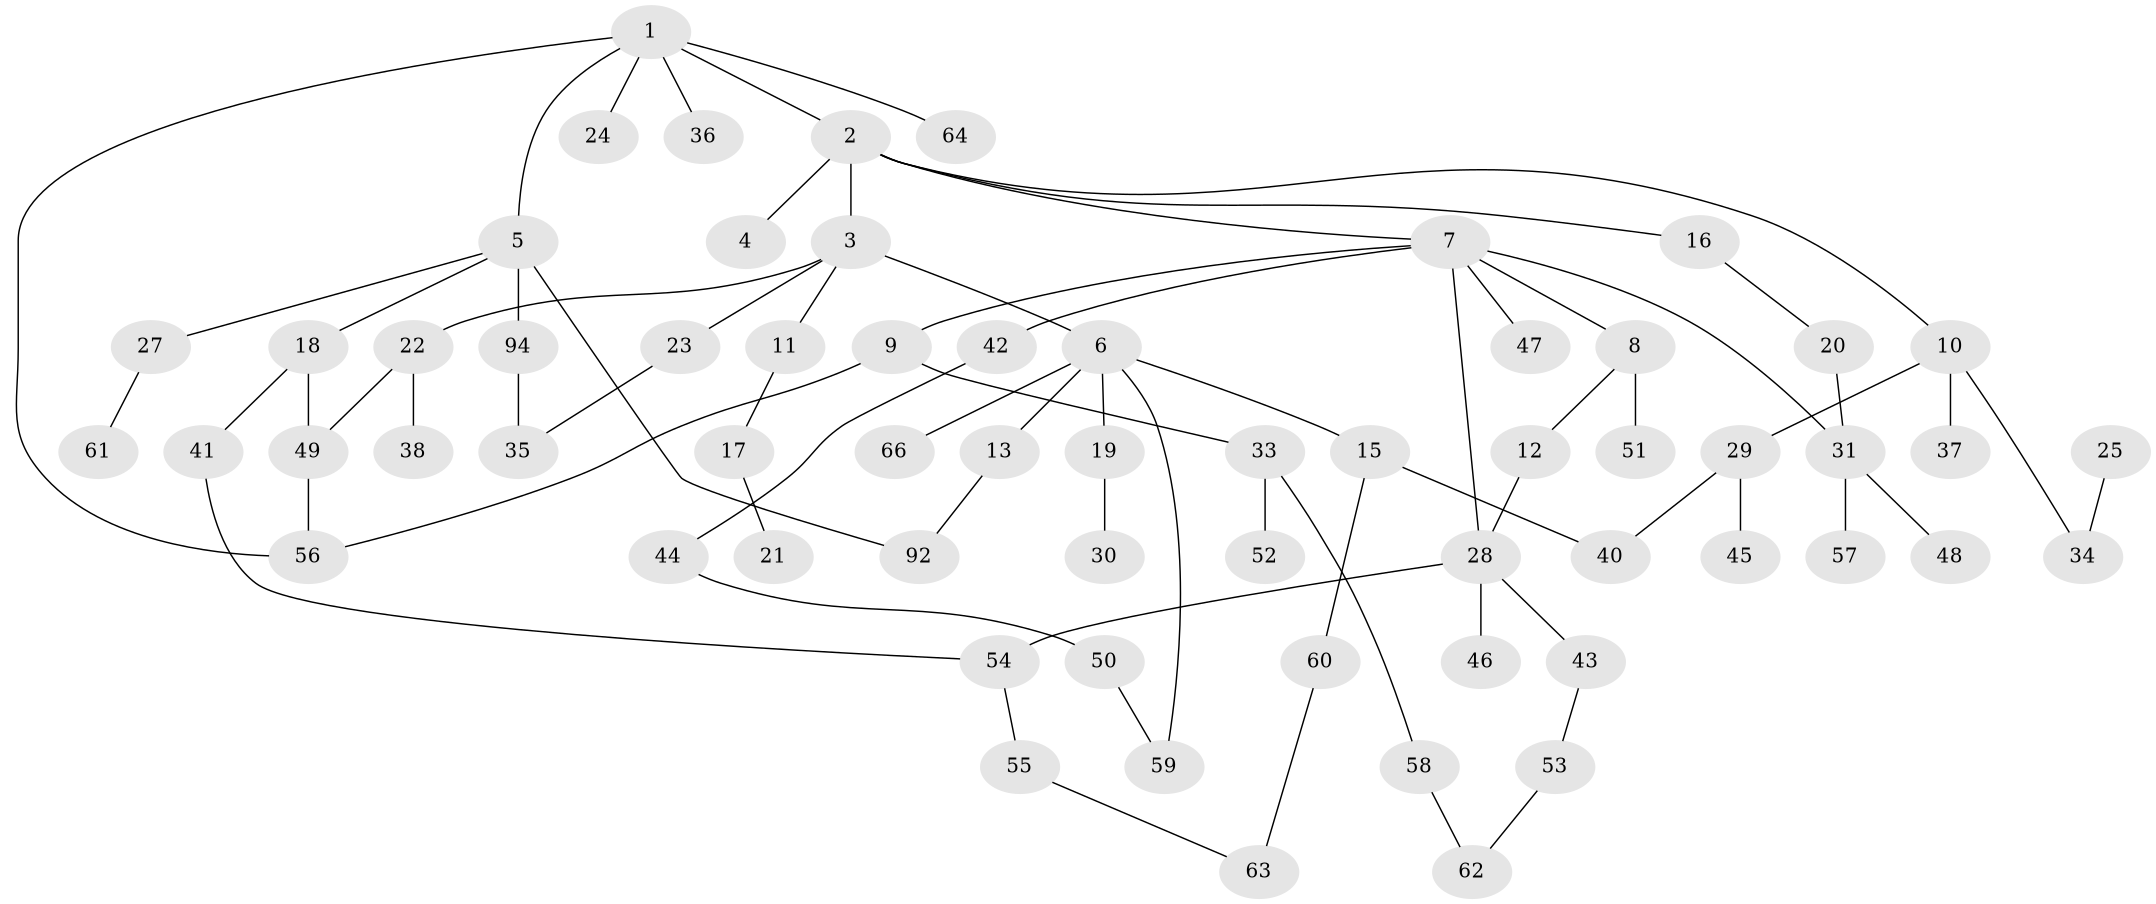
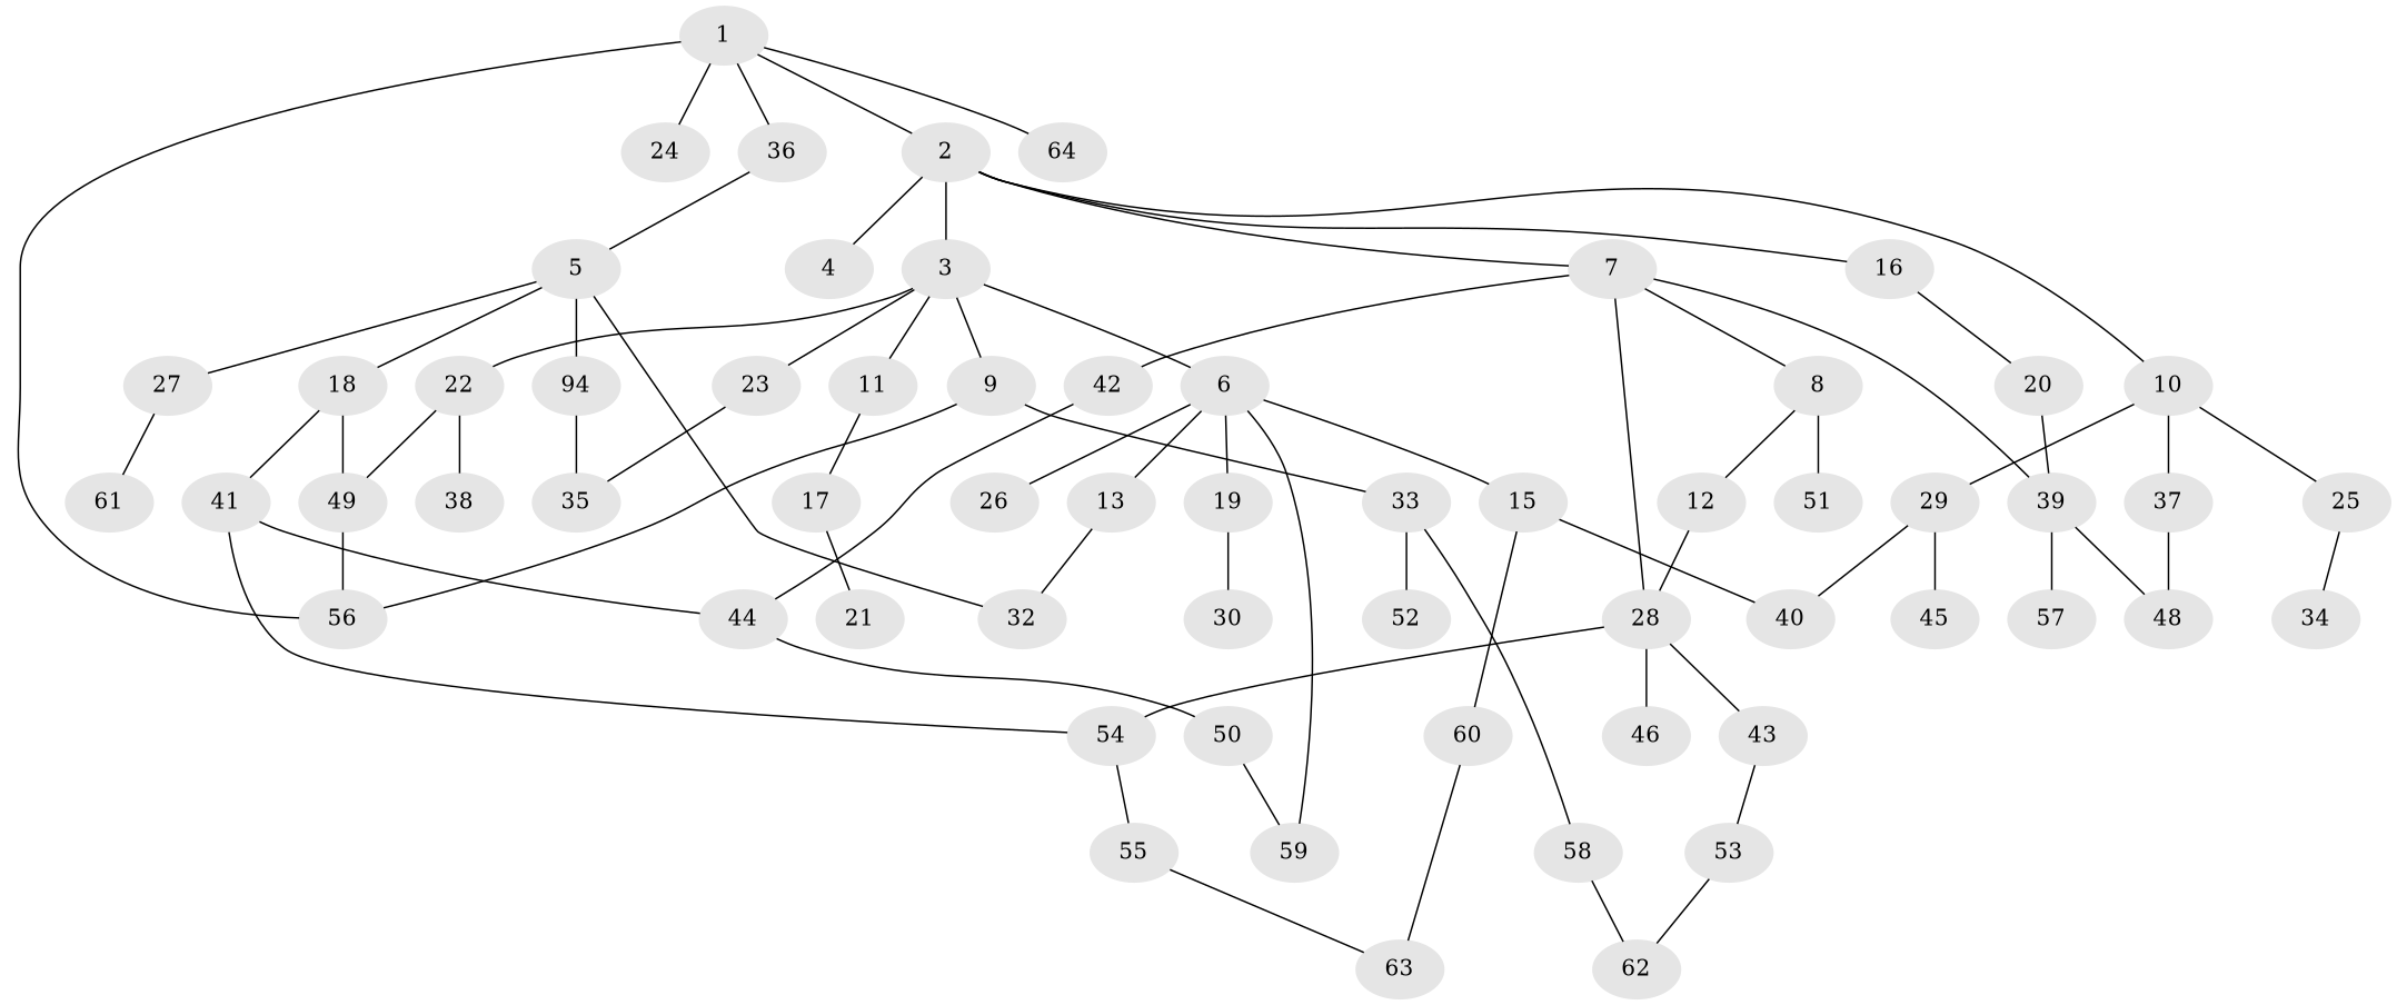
  graph {
    node [color=gray90 style=filled]
    1
    2
    5
    24
    36
    56
    64
    3
    4
    7
    10
    16
    n13 [label=94]
    18
    27
-   32 [label=92]
+   32
    6
    11
    22
    23
    8
    9
    28
-   39 [label=31]
+   39
    42
-   47
    25
    29
    37
    20
    13
    15
    19
-   26 [label=66]
+   26
    59
    17
    49
    38
    35
    41
    61
    40
    60
    30
    12
    51
    33
    43
    46
    54
    48
    57
    44
    52
    58
    34
    45
    21
    63
    53
    55
    62
    50
    1 -- 2
-   1 -- 5
+   36 -- 5
    1 -- 24
    1 -- 36
    1 -- 56
    1 -- 64
    2 -- 3
    2 -- 4
    2 -- 7
    2 -- 10
    2 -- 16
    5 -- n13
    5 -- 18
    5 -- 27
    5 -- 32
    3 -- 6
    3 -- 11
    3 -- 22
    3 -- 23
    7 -- 8
-   7 -- 9
+   3 -- 9
    7 -- 28
    7 -- 39
    7 -- 42
-   7 -- 47
-   10 -- 34
+   10 -- 25
    10 -- 29
    10 -- 37
    16 -- 20
    n13 -- 35
    18 -- 49
    18 -- 41
    27 -- 61
    6 -- 13
    6 -- 15
    6 -- 19
    6 -- 26
    6 -- 59
    11 -- 17
    22 -- 49
    22 -- 38
    23 -- 35
    8 -- 12
    8 -- 51
    9 -- 56
    9 -- 33
    28 -- 43
    28 -- 46
    28 -- 54
    39 -- 48
    39 -- 57
    42 -- 44
    25 -- 34
    29 -- 40
    29 -- 45
+   37 -- 48
    20 -- 39
    13 -- 32
    15 -- 40
    15 -- 60
    19 -- 30
    17 -- 21
    49 -- 56
    41 -- 54
+   41 -- 44
    60 -- 63
    12 -- 28
    33 -- 52
    33 -- 58
    43 -- 53
    54 -- 55
    44 -- 50
    58 -- 62
    53 -- 62
    55 -- 63
    50 -- 59
  }
